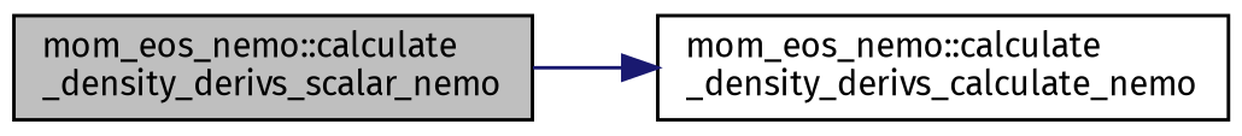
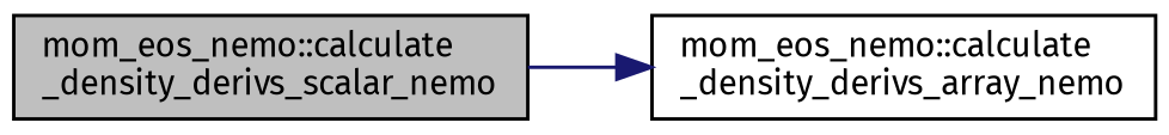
  digraph {
    rankdir=LR
    fontname="Fira Sans"
    node [color=black fontname="Fira Sans" fontsize=10 shape=record style=filled]
    n1 [fillcolor=grey75 fontcolor=black height=0.2 label="mom_eos_nemo::calculate\l_density_derivs_scalar_nemo" width=0.4]
-   n2 [fillcolor=white height=0.2 label="mom_eos_nemo::calculate\l_density_derivs_calculate_nemo" width=0.4]
+   n2 [fillcolor=white height=0.2 label="mom_eos_nemo::calculate\l_density_derivs_array_nemo" width=0.4]
    n1 -> n2 [color=midnightblue fontname="Fira Sans" fontsize=10 labelfontname=Helvetica labelfontsize=10 style=solid]
  }
